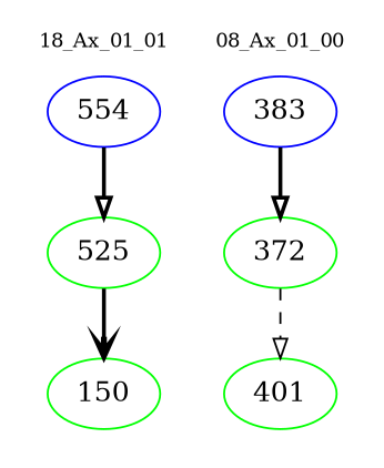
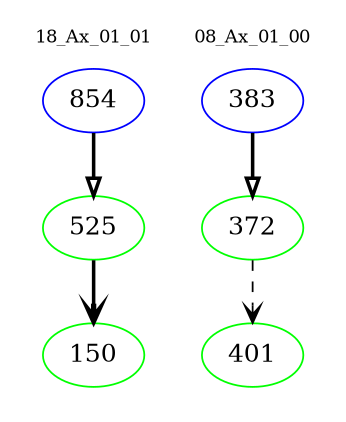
  digraph {
    node [color=green]
    edge [arrowhead=onormal color=black style=bold]
-   n1 [color=blue label=554]
+   n1 [color=blue label=854]
    n2 [label=525]
    n3 [label=150]
    n4 [color=blue label=383]
    n5 [label=372]
    n6 [label=401]
    subgraph cluster_1 {
      color=white
      fontsize=10
      label="18_Ax_01_01"
      n1
      n2
      n3
    }
    subgraph cluster_2 {
      color=white
      fontsize=10
      label="08_Ax_01_00"
      n4
      n5
      n6
    }
    n1 -> n2
    n2 -> n3 [arrowhead=vee]
    n4 -> n5
-   n5 -> n6 [style=dashed]
+   n5 -> n6 [arrowhead=vee style=dashed]
  }
